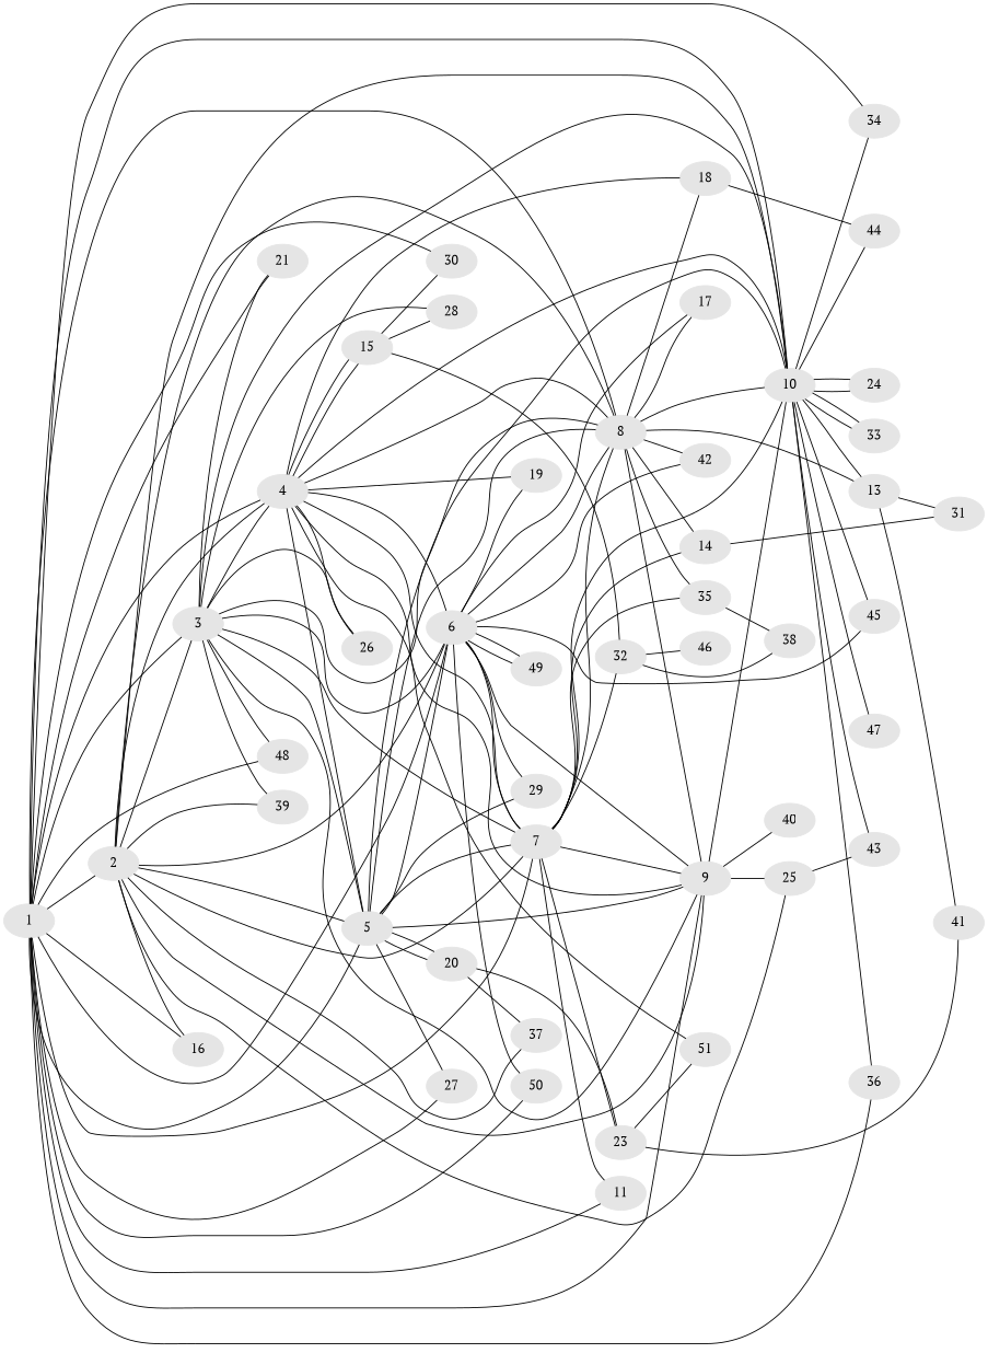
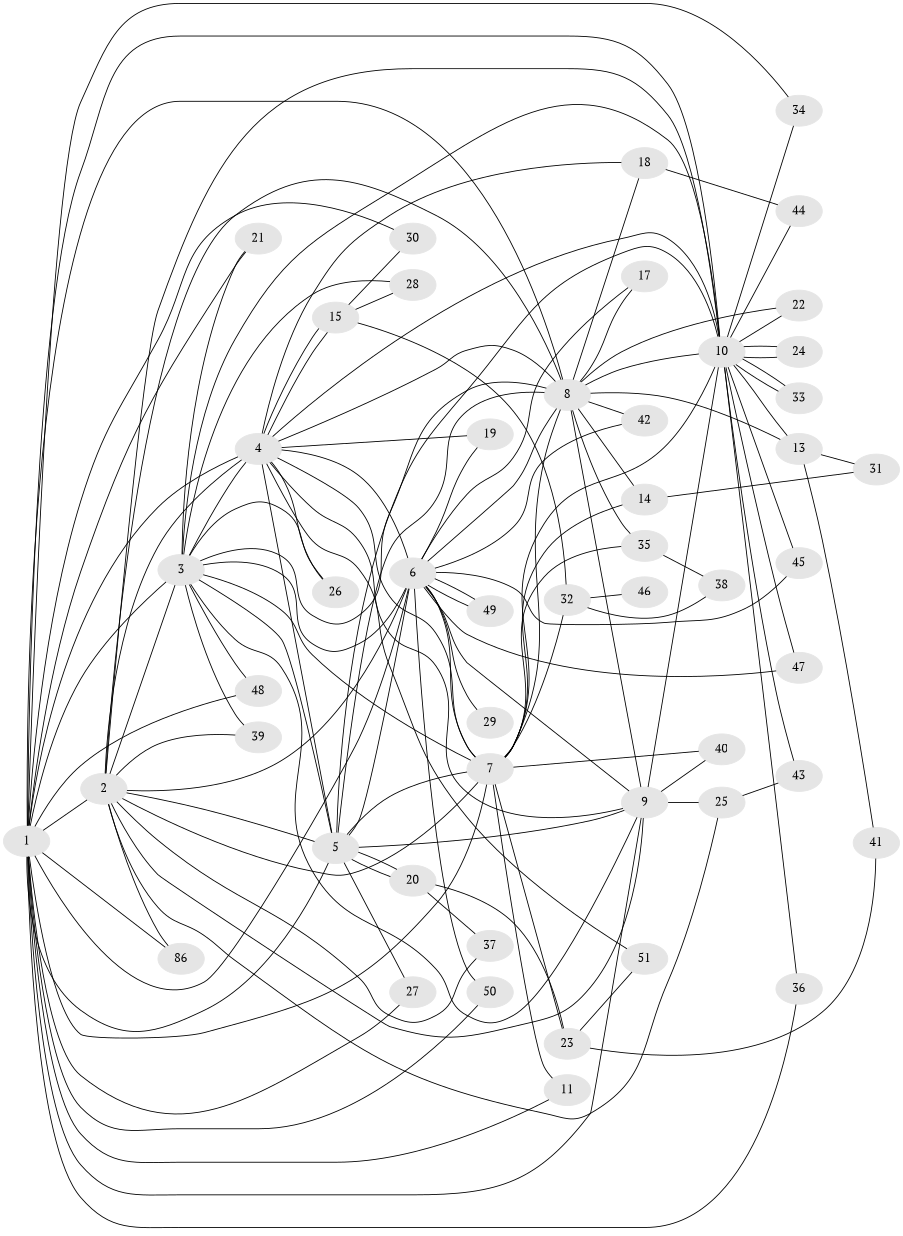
  graph {
    fontname="PT Serif"
    rankdir=LR
    node [color=gray90 fontname="PT Serif" style=filled]
    edge [fontname="PT Serif"]
    1
    2
    3
    4
    5
    6
    7
    8
    9
    10
    11
-   16
+   16 [label=86]
    21
    27
    30
    34
    36
    48
    50
    25
    37
    39
    26
    28
    15
    18
    19
    51
    20
    29
    17
    42
    45
    47
    49
    14
    23
    32
    35
    13
+   22
    40
    24
    33
    43
    44
    31
    41
    46
    38
    1 -- 2
    1 -- 3
    1 -- 4
    1 -- 5
    1 -- 6
    1 -- 7
    1 -- 8
    1 -- 9
    1 -- 10
    1 -- 11
    1 -- 16
    1 -- 21
    1 -- 27
    1 -- 30
    1 -- 34
    1 -- 36
    1 -- 48
    1 -- 50
    2 -- 3
    2 -- 4
    2 -- 5
    2 -- 6
    2 -- 7
    2 -- 8
    2 -- 9
    2 -- 10
    2 -- 16
    2 -- 25
    2 -- 37
    2 -- 39
    3 -- 4
    3 -- 5
    3 -- 6
    3 -- 7
    3 -- 8
    3 -- 9
    3 -- 10
    3 -- 21
    3 -- 48
    3 -- 39
    3 -- 26
    3 -- 28
    4 -- 5
    4 -- 6
    4 -- 7
    4 -- 8
    4 -- 9
    4 -- 10
    4 -- 26
    4 -- 15
    4 -- 15
    4 -- 18
    4 -- 19
    4 -- 51
    5 -- 6
    5 -- 7
    5 -- 8
    5 -- 9
    5 -- 10
    5 -- 27
    5 -- 20
    5 -- 20
-   5 -- 29
    6 -- 7
    6 -- 8
    6 -- 9
    6 -- 50
    6 -- 19
    6 -- 29
    6 -- 17
    6 -- 42
    6 -- 45
+   6 -- 47
    6 -- 49
    6 -- 49
    7 -- 8
-   7 -- 9
+   7 -- 40
    7 -- 10
    7 -- 11
    7 -- 14
    7 -- 23
    7 -- 32
    7 -- 35
    8 -- 9
    8 -- 10
    8 -- 18
    8 -- 17
    8 -- 42
    8 -- 14
    8 -- 35
    8 -- 13
+   8 -- 22
    9 -- 10
    9 -- 25
    9 -- 40
    10 -- 34
    10 -- 36
    10 -- 45
    10 -- 47
    10 -- 13
+   10 -- 22
    10 -- 24
    10 -- 24
    10 -- 33
    10 -- 33
    10 -- 43
    10 -- 44
    25 -- 43
    15 -- 30
    15 -- 28
    15 -- 32
    18 -- 44
    20 -- 37
    20 -- 23
    14 -- 31
    23 -- 51
    23 -- 41
    32 -- 46
    32 -- 38
    35 -- 38
    13 -- 31
    13 -- 41
  }
